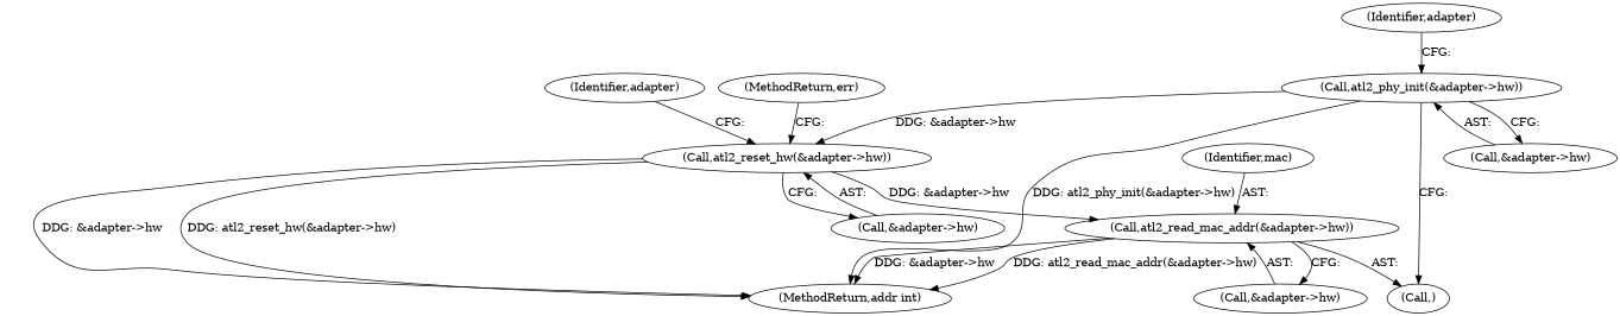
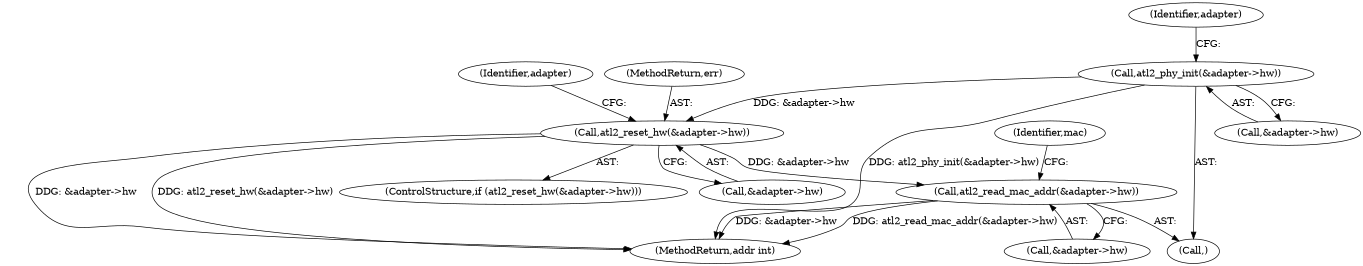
  digraph {
    n1 [label="(Call,atl2_reset_hw(&adapter->hw))"]
    n2 [label="(Call,atl2_read_mac_addr(&adapter->hw))"]
    n3 [label="(Call,&adapter->hw)"]
+   n4 [label="(ControlStructure,if (atl2_reset_hw(&adapter->hw)))"]
    n5 [label="(MethodReturn,addr int)"]
    n6 [label="(Call,)"]
    n7 [label="(Call,&adapter->hw)"]
    n8 [label="(Call,atl2_phy_init(&adapter->hw))"]
    n9 [label="(Call,&adapter->hw)"]
    n10 [label="(MethodReturn,err)"]
    n11 [label="(Identifier,adapter)"]
    n12 [label="(Identifier,adapter)"]
    n13 [label="(Identifier,mac)"]
    n1 -> n2 [label="DDG: &adapter->hw"]
    n1 -> n3 [label="CFG: "]
+   n1 -> n4 [label="AST: "]
    n1 -> n5 [label="DDG: &adapter->hw"]
    n1 -> n5 [label="DDG: atl2_reset_hw(&adapter->hw)"]
    n2 -> n5 [label="DDG: atl2_read_mac_addr(&adapter->hw)"]
    n2 -> n5 [label="DDG: &adapter->hw"]
    n2 -> n6 [label="AST: "]
    n2 -> n7 [label="CFG: "]
    n3 -> n1 [label="AST: "]
    n7 -> n2 [label="AST: "]
    n8 -> n1 [label="DDG: &adapter->hw"]
    n8 -> n5 [label="DDG: atl2_phy_init(&adapter->hw)"]
-   n8 -> n6 [label="CFG: "]
+   n8 -> n6 [label="AST: "]
    n8 -> n9 [label="CFG: "]
    n9 -> n8 [label="AST: "]
-   n10 -> n1 [label="CFG: "]
+   n10 -> n1 [label="AST: "]
    n11 -> n8 [label="CFG: "]
    n12 -> n1 [label="CFG: "]
-   n13 -> n2 [label="AST: "]
+   n13 -> n2 [label="CFG: "]
  }
